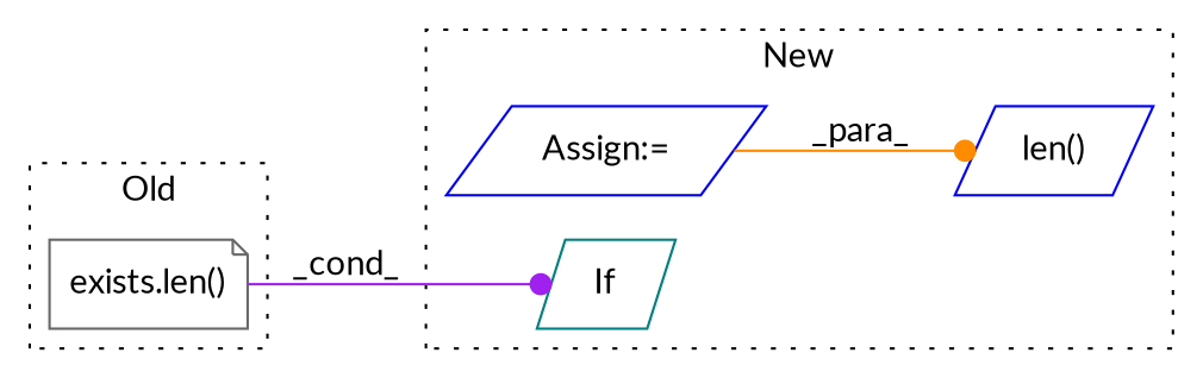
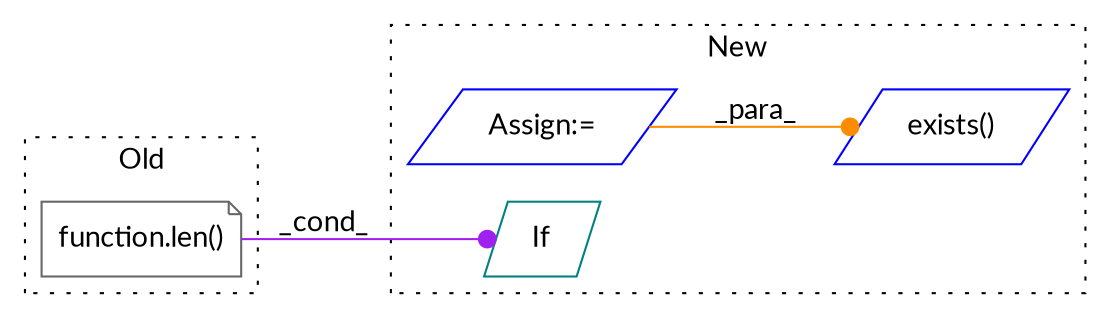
  digraph {
    fontname=Lato
    rankdir=LR
    node [a=75 color=blue fontname=Lato l=3 shape=parallelogram]
    edge [arrowhead=dot fontname=Lato]
-   n1 [l="15,1" label="len()" s="10376,10399"]
+   n1 [l="15,1" label="exists()" s="10376,10399"]
    n2 [a=68 label="Assign:=" s=10266]
    n3 [a=96 color=teal label=If s=10373]
-   n4 [color=gray40 l="4,1" label="exists.len()" s="10197,10211" shape=note]
+   n4 [color=gray40 l="4,1" label="function.len()" s="10197,10211" shape=note]
    subgraph cluster_1 {
      label=New
      style=dotted
      n1
      n2
      n3
    }
    subgraph cluster_2 {
      label=Old
      style=dotted
      n4
    }
    n2 -> n1 [color=darkorange label=_para_]
    n4 -> n3 [color=purple label=_cond_]
  }
